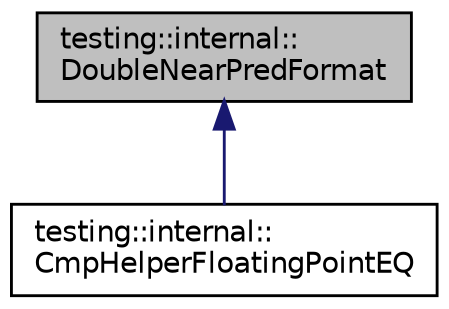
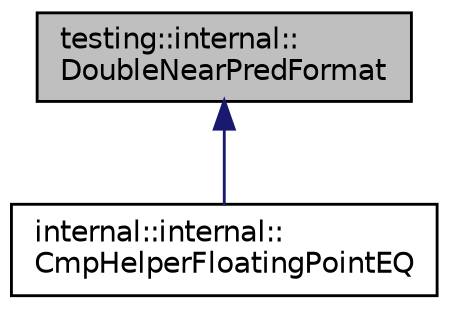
  digraph {
    rankdir=TB
    node [color=black fontname=Helvetica fontsize=10 shape=record style=filled]
    n1 [fillcolor=grey75 fontcolor=black height=0.2 label="testing::internal::\lDoubleNearPredFormat" width=0.4]
-   n2 [fillcolor=white height=0.2 label="testing::internal::\lCmpHelperFloatingPointEQ" width=0.4]
+   n2 [fillcolor=white height=0.2 label="internal::internal::\lCmpHelperFloatingPointEQ" width=0.4]
    n1 -> n2 [color=midnightblue dir=back fontname=Helvetica fontsize=10 labelfontname=Helvetica labelfontsize=10 style=solid]
  }
